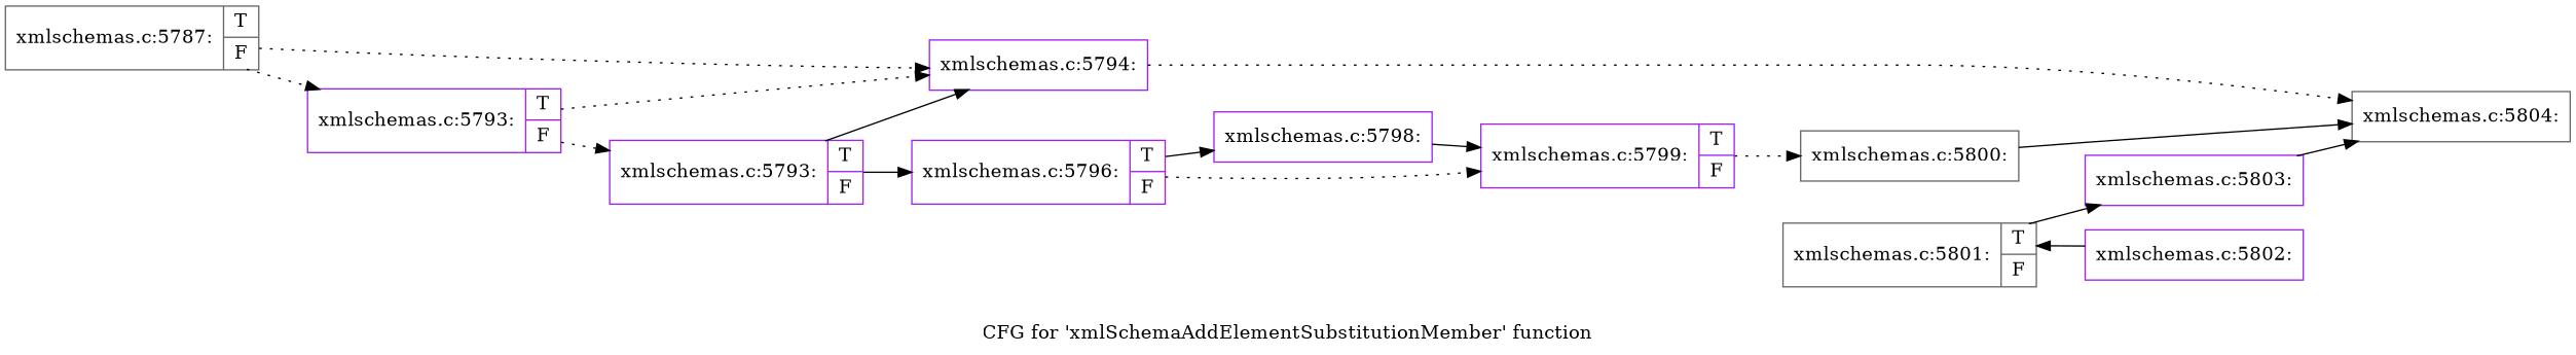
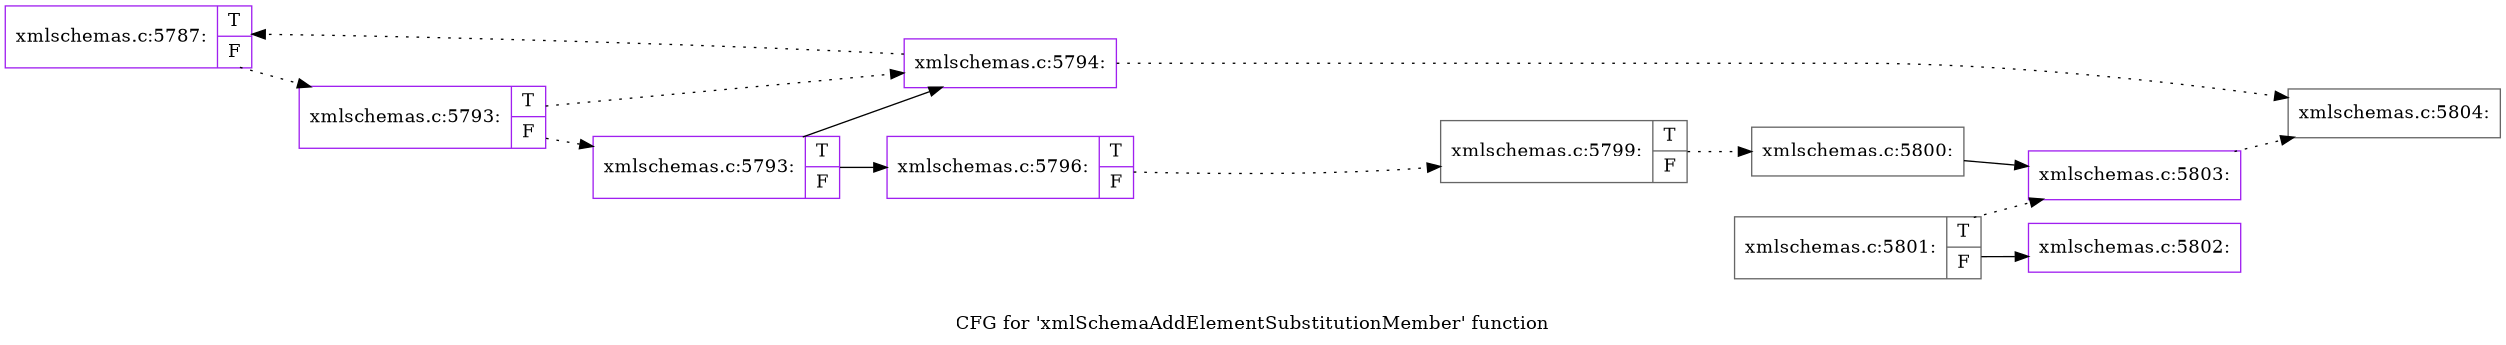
  digraph {
    label="CFG for 'xmlSchemaAddElementSubstitutionMember' function"
    rankdir=LR
    node [color=purple shape=record]
    edge [style=dotted]
-   n1 [color=gray40 label="{xmlschemas.c:5787:|{<s0>T|<s1>F}}"]
+   n1 [label="{xmlschemas.c:5787:|{<s0>T|<s1>F}}"]
    n2 [label="{xmlschemas.c:5794:}"]
    n3 [label="{xmlschemas.c:5793:|{<s0>T|<s1>F}}"]
    n4 [color=gray40 label="{xmlschemas.c:5804:}"]
    n5 [label="{xmlschemas.c:5793:|{<s0>T|<s1>F}}"]
    n6 [label="{xmlschemas.c:5796:|{<s0>T|<s1>F}}"]
-   n7 [label="{xmlschemas.c:5798:}"]
-   n8 [label="{xmlschemas.c:5799:|{<s0>T|<s1>F}}"]
+   n8 [color=gray40 label="{xmlschemas.c:5799:|{<s0>T|<s1>F}}"]
    n9 [color=gray40 label="{xmlschemas.c:5800:}"]
    n10 [color=gray40 label="{xmlschemas.c:5801:|{<s0>T|<s1>F}}"]
    n11 [label="{xmlschemas.c:5802:}"]
    n12 [label="{xmlschemas.c:5803:}"]
-   n1 -> n2
+   n2 -> n1
    n1 -> n3
    n2 -> n4
    n3 -> n2
    n3 -> n5
    n5 -> n2 [style=solid]
    n5 -> n6 [style=solid]
-   n6 -> n7 [style=solid]
    n6 -> n8
-   n7 -> n8 [style=solid]
    n8 -> n9
-   n9 -> n4 [style=solid]
-   n11 -> n10 [style=solid]
-   n10 -> n12 [style=solid]
-   n12 -> n4 [style=solid]
+   n9 -> n12 [style=solid]
+   n10 -> n11 [style=solid]
+   n10 -> n12
+   n12 -> n4
  }
